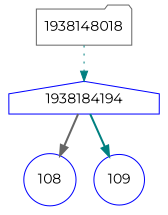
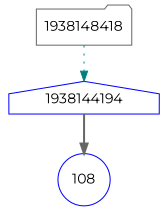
  strict digraph {
    fontname=Montserrat
    node [color=blue fontname=Montserrat shape=circle]
    edge [color=teal fontname=Montserrat style=bold]
-   1938144194 [shape=house label=1938184194]
+   1938144194 [shape=house]
    108
-   109
-   1938148418 [color=gray40 shape=folder label=1938148018]
+   1938148418 [color=gray40 shape=folder]
    1938144194 -> 108 [color=gray40]
-   1938144194 -> 109
    1938148418 -> 1938144194 [style=dotted]
  }
